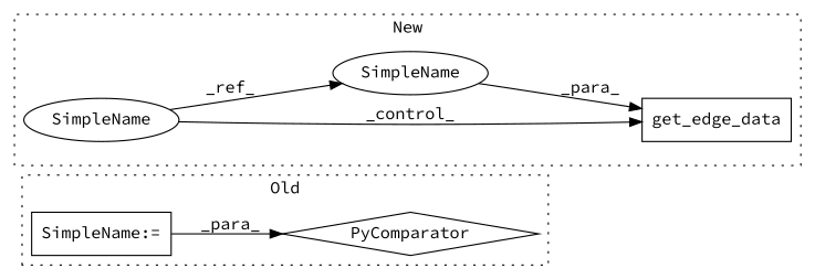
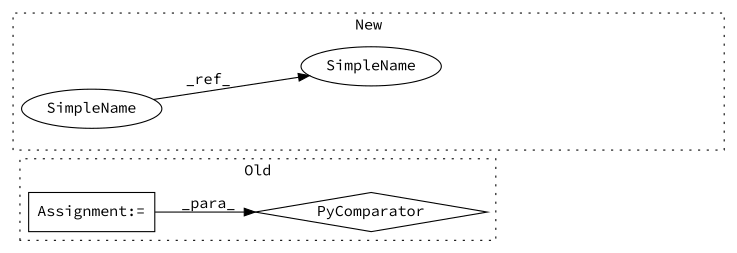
  digraph {
    fontname="Source Code Pro"
    rankdir=LR
    node [a=42 fontname="Source Code Pro" l=41 s=13381 shape=box]
    edge [fontname="Source Code Pro"]
    n1 [a=113 label=PyComparator shape=diamond]
-   n2 [a=7 label="SimpleName:="]
-   n3 [a=32 l="14,1" label=get_edge_data s="13176,13195"]
+   n2 [a=7 label="Assignment:="]
    n4 [l=1 label=SimpleName s=13059 shape=ellipse]
    n5 [l=1 label=SimpleName s=13194 shape=ellipse]
    subgraph cluster_1 {
      label=Old
      style=dotted
      n1
      n2
    }
    subgraph cluster_2 {
      label=New
      style=dotted
-     n3
      n4
      n5
    }
    n2 -> n1 [label=_para_]
-   n4 -> n3 [label=_control_]
    n4 -> n5 [label=_ref_]
-   n5 -> n3 [label=_para_]
  }
